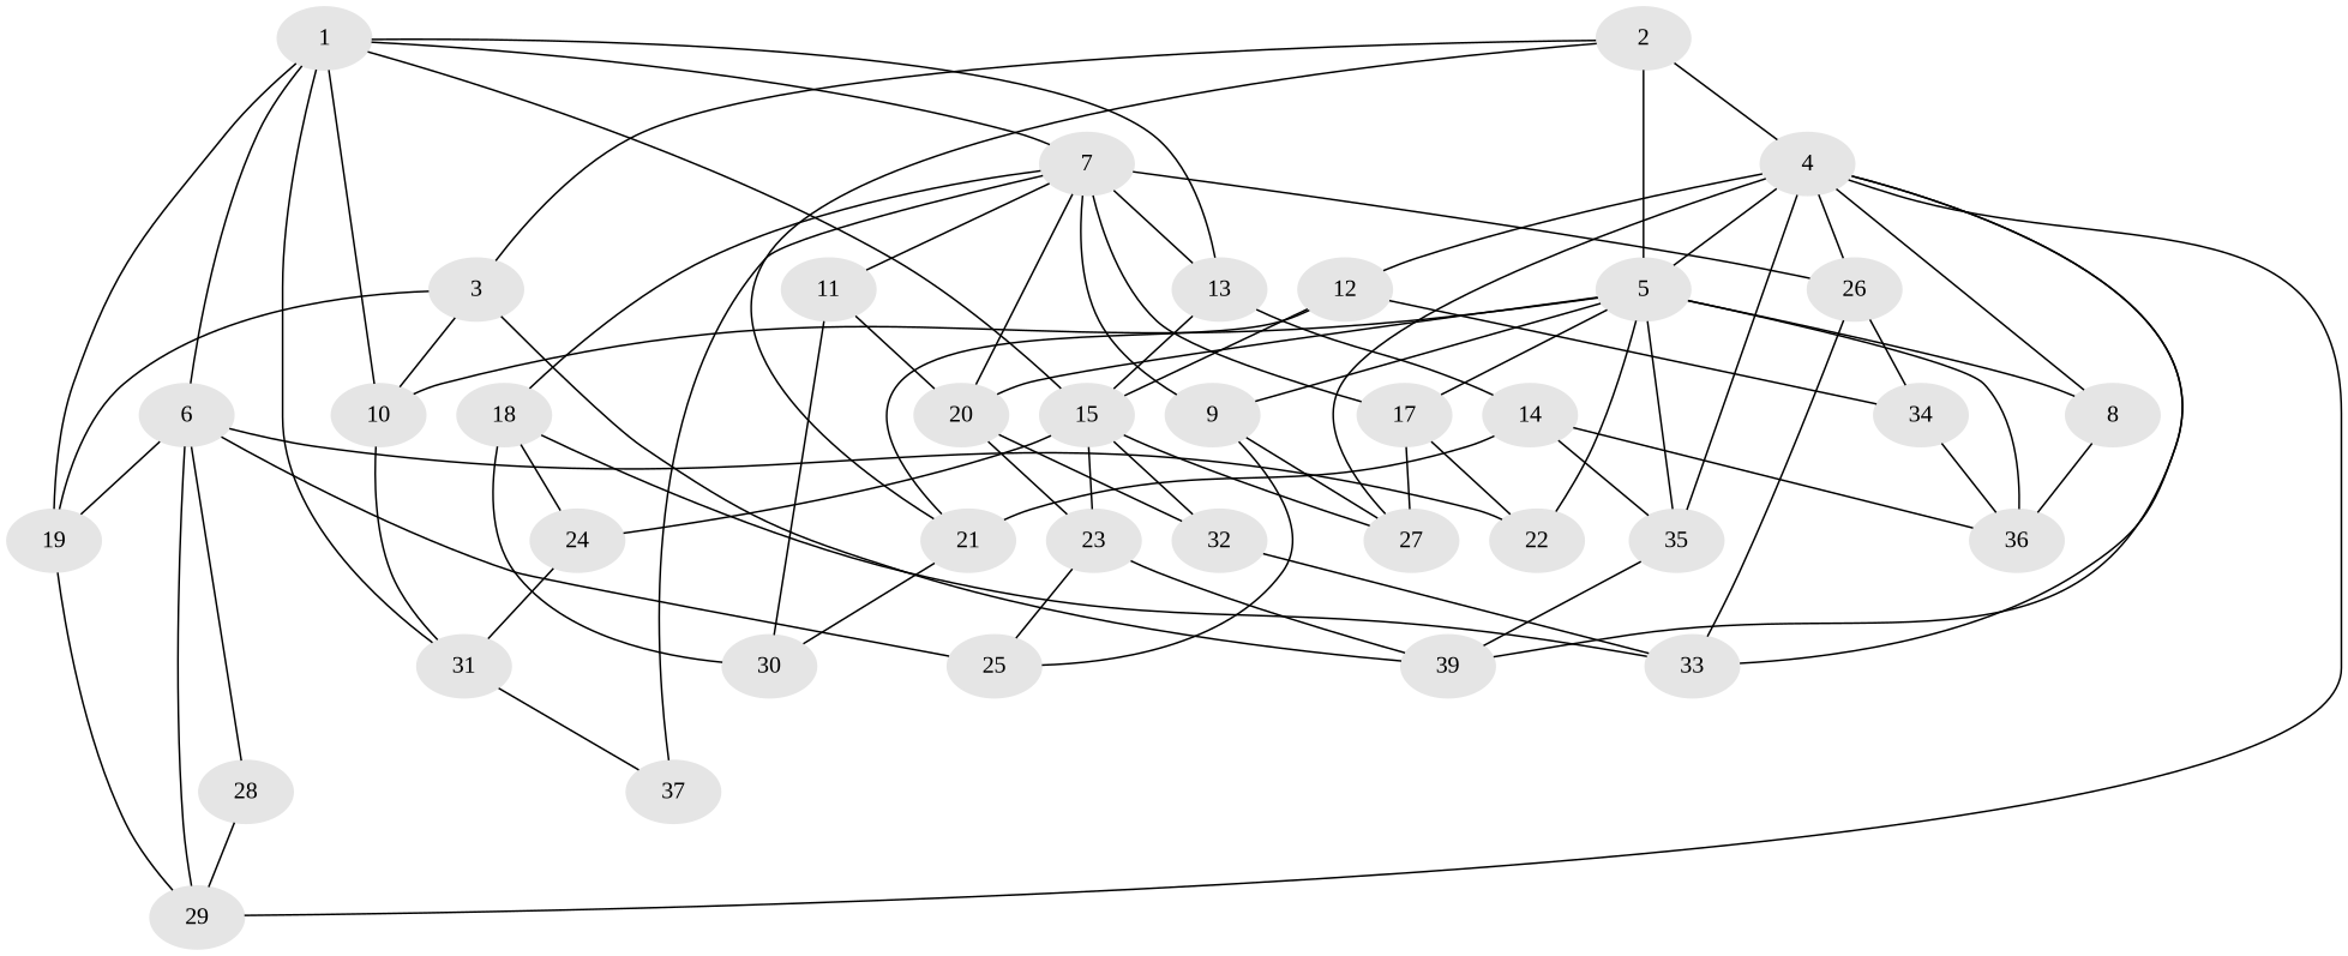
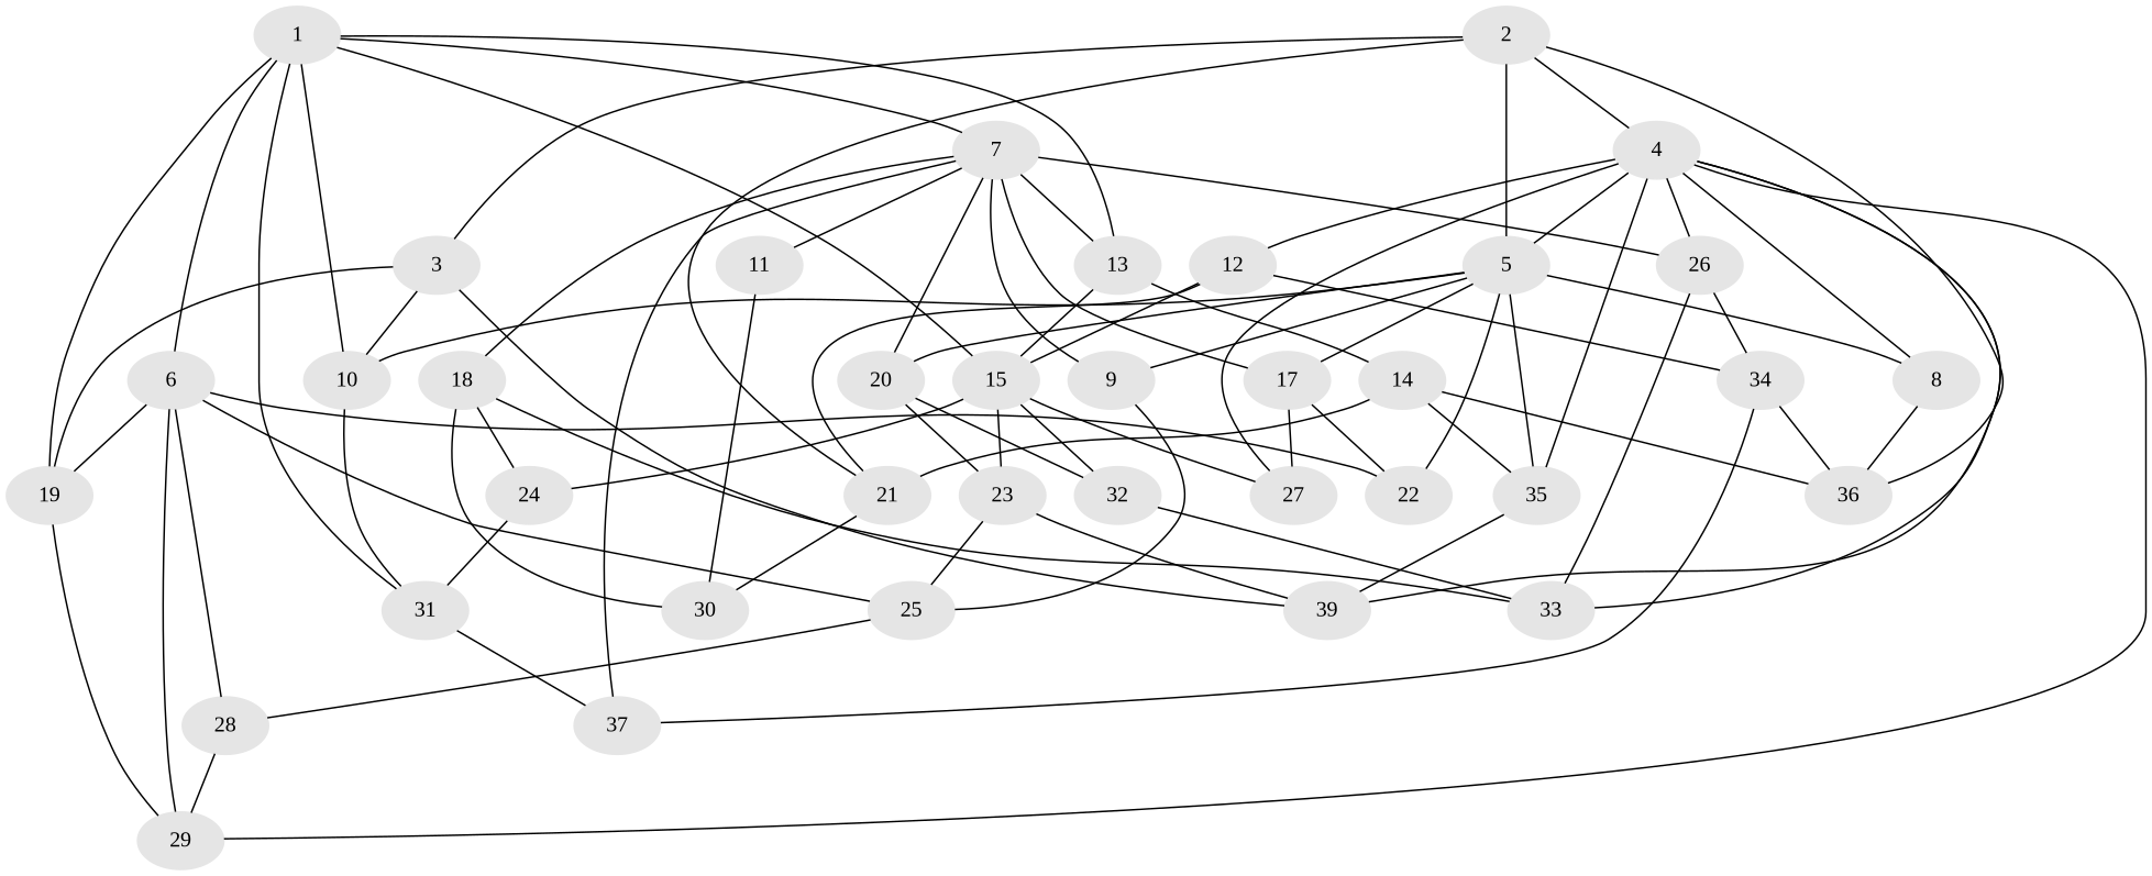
  graph {
    fontname="Liberation Serif"
    node [color=gray90 fontname="Liberation Serif" style=filled]
    edge [fontname="Liberation Serif" weight=1.0]
    1
    6
    7
    10
    13
    15
    19
    31
    29
    22
    25
    28
    26
    9
    17
    11
    18
    37
    14
    27
    23
    24
    32
    2
    3
    4
    5
    21
    n29 [label=39]
    8
    12
    33
    35
    20
    36
    30
    34
    1 -- 6 [weight=3.0]
    1 -- 7
    1 -- 10
    1 -- 13
    1 -- 15 [weight=2.0]
    1 -- 19
    1 -- 31
    6 -- 19
    6 -- 29
    6 -- 22 [weight=2.0]
    6 -- 25
    6 -- 28 [weight=2.0]
    7 -- 13
    7 -- 26
    7 -- 9
    7 -- 17
    7 -- 11
    7 -- 18
    7 -- 37 [weight=2.0]
    10 -- 31
    13 -- 15
    13 -- 14
    15 -- 27
    15 -- 23
    15 -- 24 [weight=2.0]
    15 -- 32 [weight=2.0]
    19 -- 29
    31 -- 37
+   25 -- 28
    28 -- 29
    26 -- 33
    26 -- 34
    9 -- 25
-   9 -- 27
    17 -- 22
    17 -- 27
-   11 -- 20
    11 -- 30
    18 -- 24
    18 -- 33
    18 -- 30
    14 -- 21
    14 -- 35
    14 -- 36
    23 -- 25
    23 -- n29
    24 -- 31
    32 -- 33
    2 -- 3
    2 -- 4
    2 -- 5
    2 -- 21
    3 -- 10
    3 -- 19
    3 -- n29
    4 -- 29
    4 -- 26
    4 -- 27
    4 -- 5
    4 -- n29
    4 -- 8
    4 -- 12
    4 -- 33
    4 -- 35
    5 -- 10
    5 -- 22
    5 -- 9
    5 -- 17
    5 -- 8 [weight=2.0]
    5 -- 35
    5 -- 20
-   5 -- 36
+   2 -- 36
    21 -- 30
    8 -- 36
    12 -- 15
    12 -- 21
    12 -- 34
    35 -- n29
    20 -- 7
    20 -- 23
    20 -- 32
+   34 -- 37
    34 -- 36
  }
